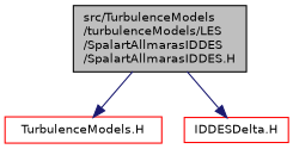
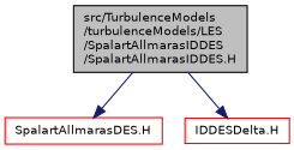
  digraph {
    node [color=red fontname=Helvetica fontsize=10 shape=record]
    edge [color=midnightblue fontname=Helvetica fontsize=10 labelfontname=Helvetica labelfontsize=10 style=solid]
    n1 [color=black fillcolor=grey75 fontcolor=black height=0.2 label="src/TurbulenceModels\l/turbulenceModels/LES\l/SpalartAllmarasIDDES\l/SpalartAllmarasIDDES.H" style=filled width=0.4]
-   n2 [height=0.2 label="TurbulenceModels.H" width=0.4]
+   n2 [height=0.2 label="SpalartAllmarasDES.H" width=0.4]
    n3 [height=0.2 label="IDDESDelta.H" width=0.4]
    n1 -> n2
    n1 -> n3
  }
